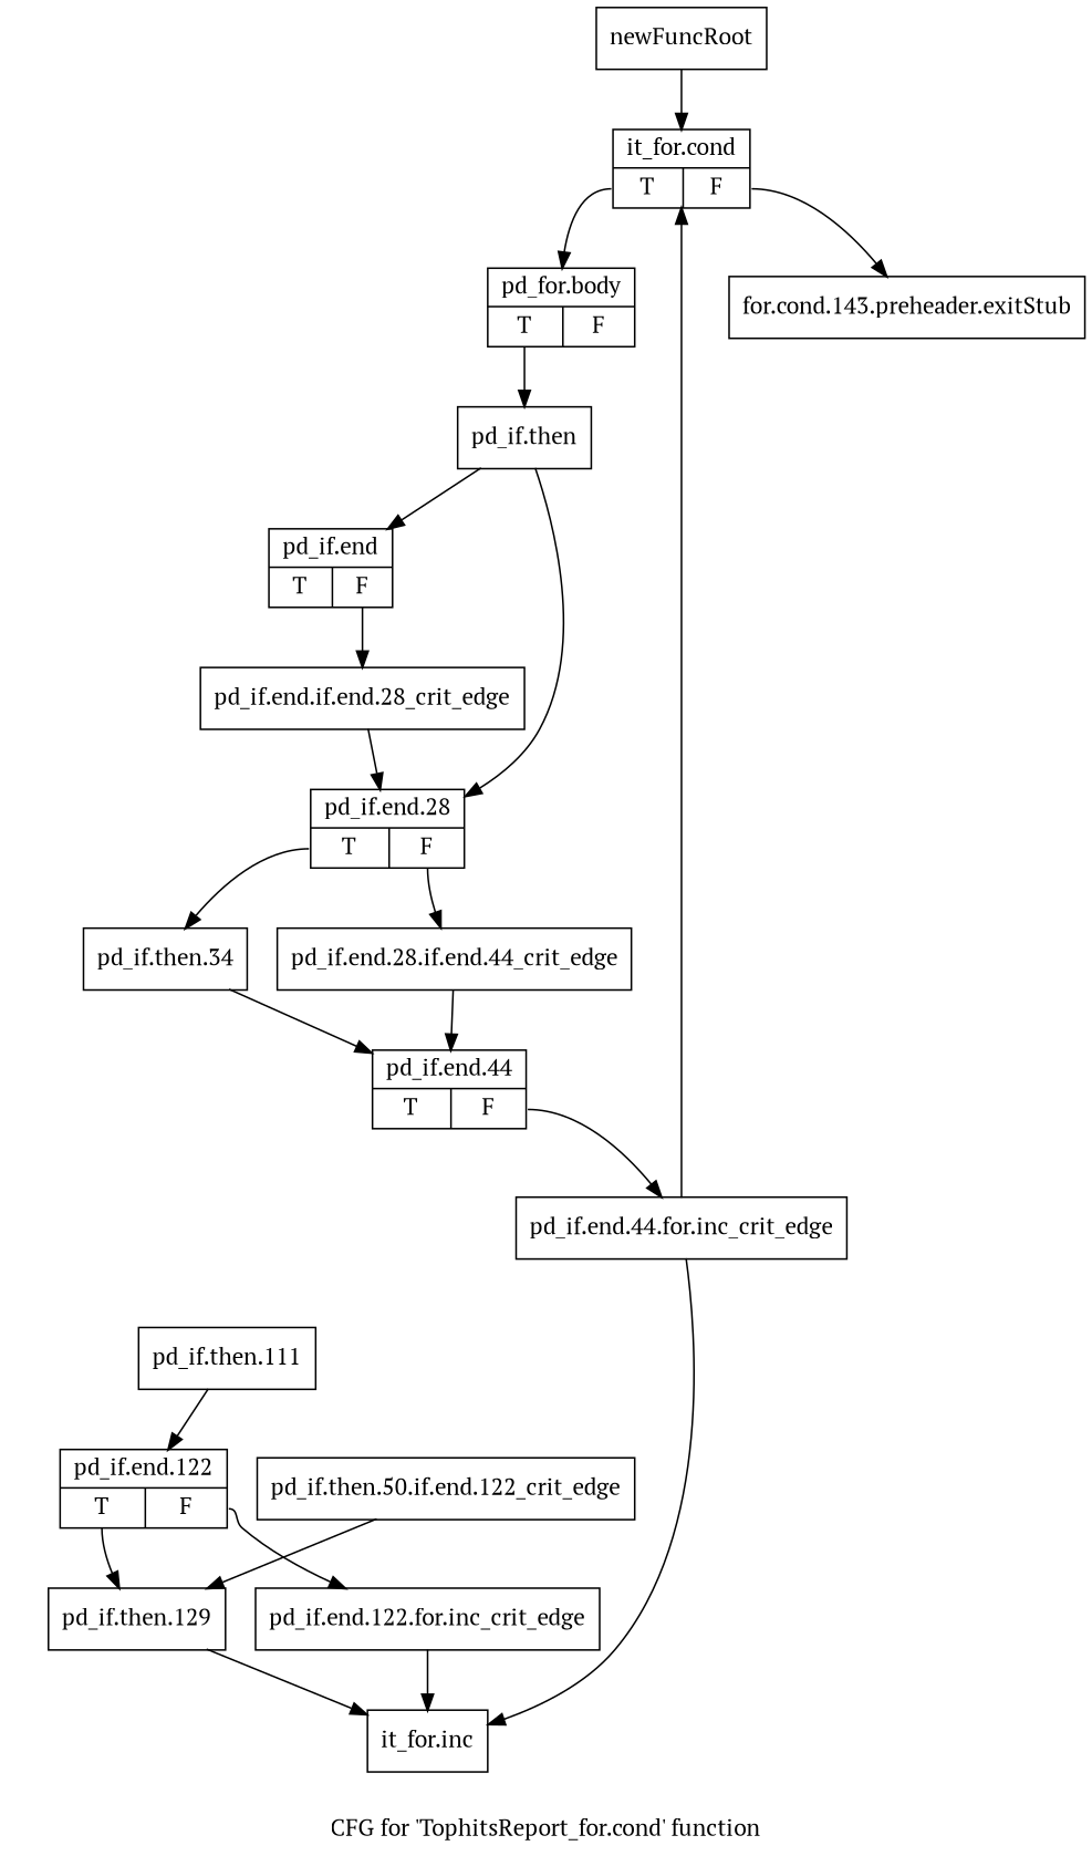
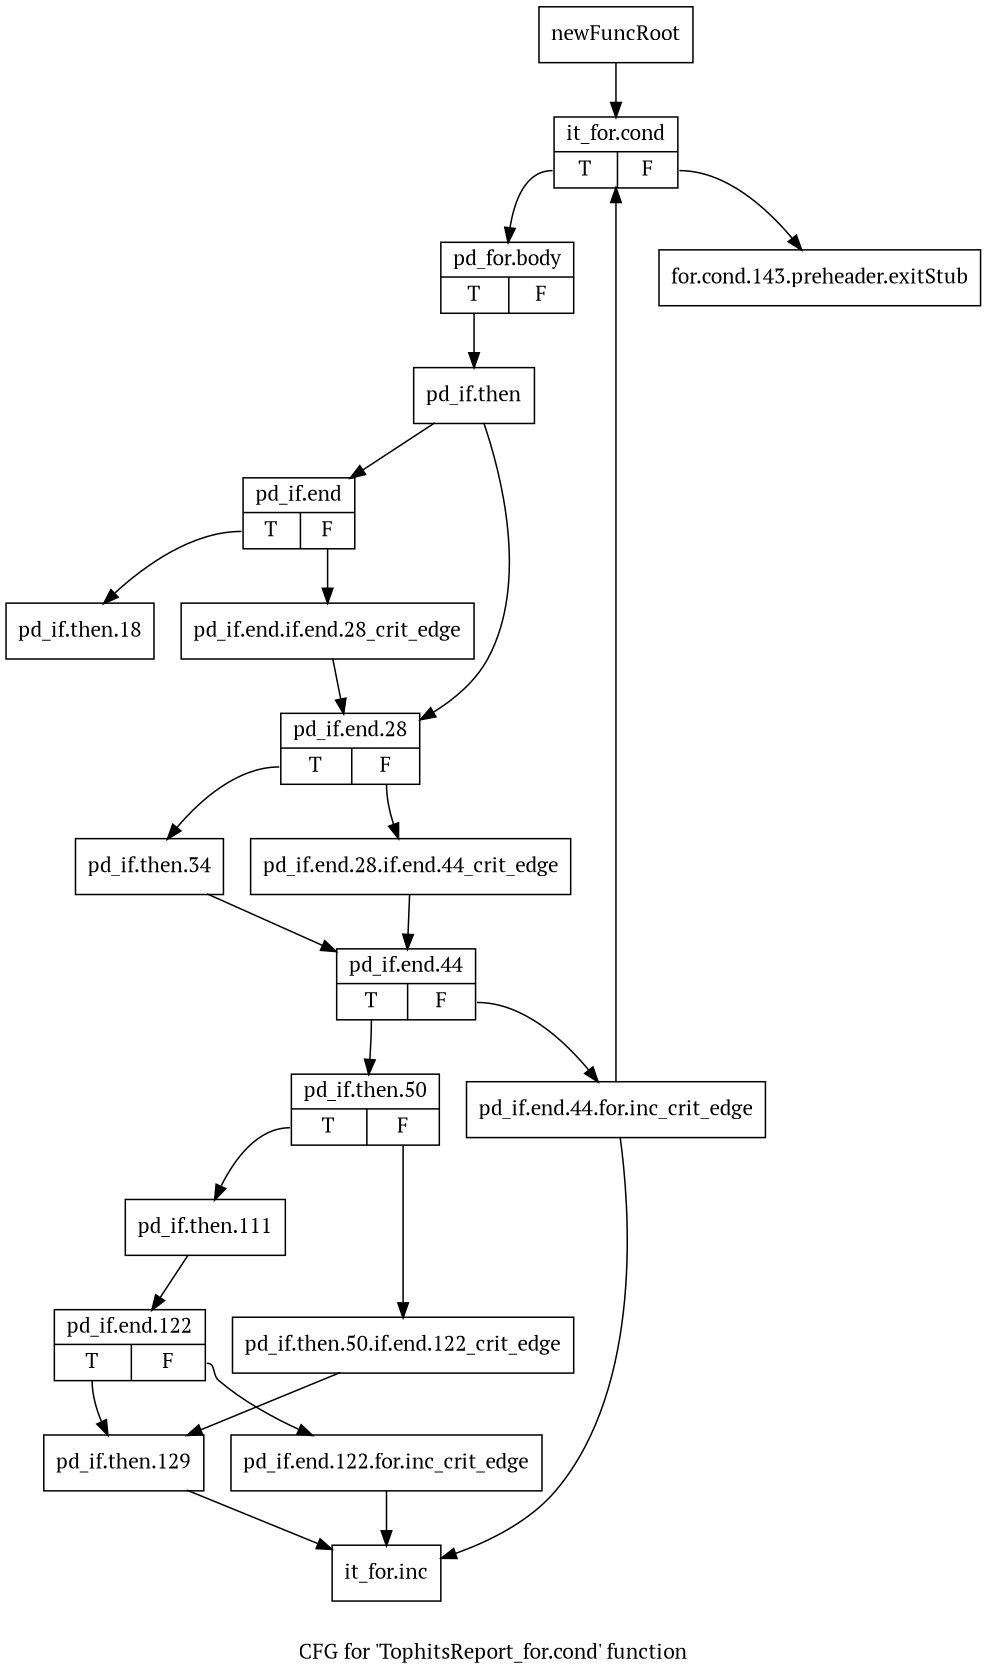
  digraph {
    fontname="PT Serif"
    label="CFG for 'TophitsReport_for.cond' function"
    node [fontname="PT Serif" shape=record]
    edge [fontname="PT Serif"]
    n1 [label="{newFuncRoot}"]
    n2 [label="{it_for.cond|{<s0>T|<s1>F}}"]
    n3 [label="{for.cond.143.preheader.exitStub}"]
    n4 [label="{pd_for.body|{<s0>T|<s1>F}}"]
    n5 [label="{pd_if.then}"]
    n6 [label="{pd_if.end|{<s0>T|<s1>F}}"]
    n7 [label="{pd_if.end.28|{<s0>T|<s1>F}}"]
+   n8 [label="{pd_if.then.18}"]
    n9 [label="{pd_if.end.if.end.28_crit_edge}"]
    n10 [label="{pd_if.then.34}"]
    n11 [label="{pd_if.end.28.if.end.44_crit_edge}"]
    n12 [label="{pd_if.end.44|{<s0>T|<s1>F}}"]
+   n13 [label="{pd_if.then.50|{<s0>T|<s1>F}}"]
    n14 [label="{pd_if.end.44.for.inc_crit_edge}"]
    n15 [label="{pd_if.then.111}"]
    n16 [label="{pd_if.then.50.if.end.122_crit_edge}"]
    n17 [label="{it_for.inc}"]
    n18 [label="{pd_if.end.122|{<s0>T|<s1>F}}"]
    n19 [label="{pd_if.then.129}"]
    n20 [label="{pd_if.end.122.for.inc_crit_edge}"]
    n1 -> n2
    n2 -> n3 [tailport=s1]
    n2 -> n4 [tailport=s0]
    n4 -> n5 [tailport=s0]
    n5 -> n6
    n5 -> n7
+   n6 -> n8 [tailport=s0]
    n6 -> n9 [tailport=s1]
    n7 -> n10 [tailport=s0]
    n7 -> n11 [tailport=s1]
    n9 -> n7
    n10 -> n12
    n11 -> n12
+   n12 -> n13 [tailport=s0]
    n12 -> n14 [tailport=s1]
+   n13 -> n15 [tailport=s0]
+   n13 -> n16 [tailport=s1]
    n14 -> n2
    n14 -> n17
    n15 -> n18
    n16 -> n19
    n18 -> n19 [tailport=s0]
    n18 -> n20 [tailport=s1]
    n19 -> n17
    n20 -> n17
  }
